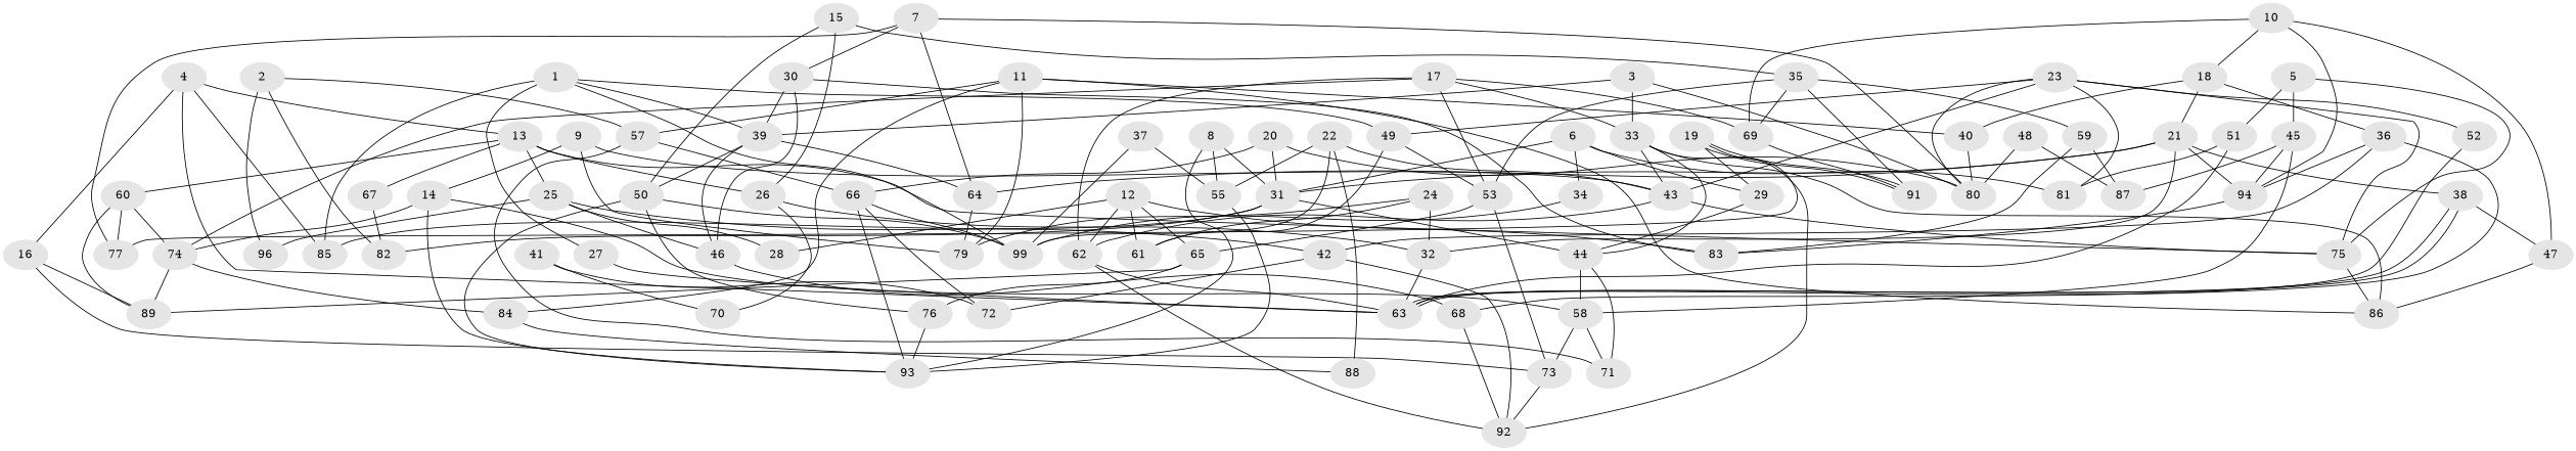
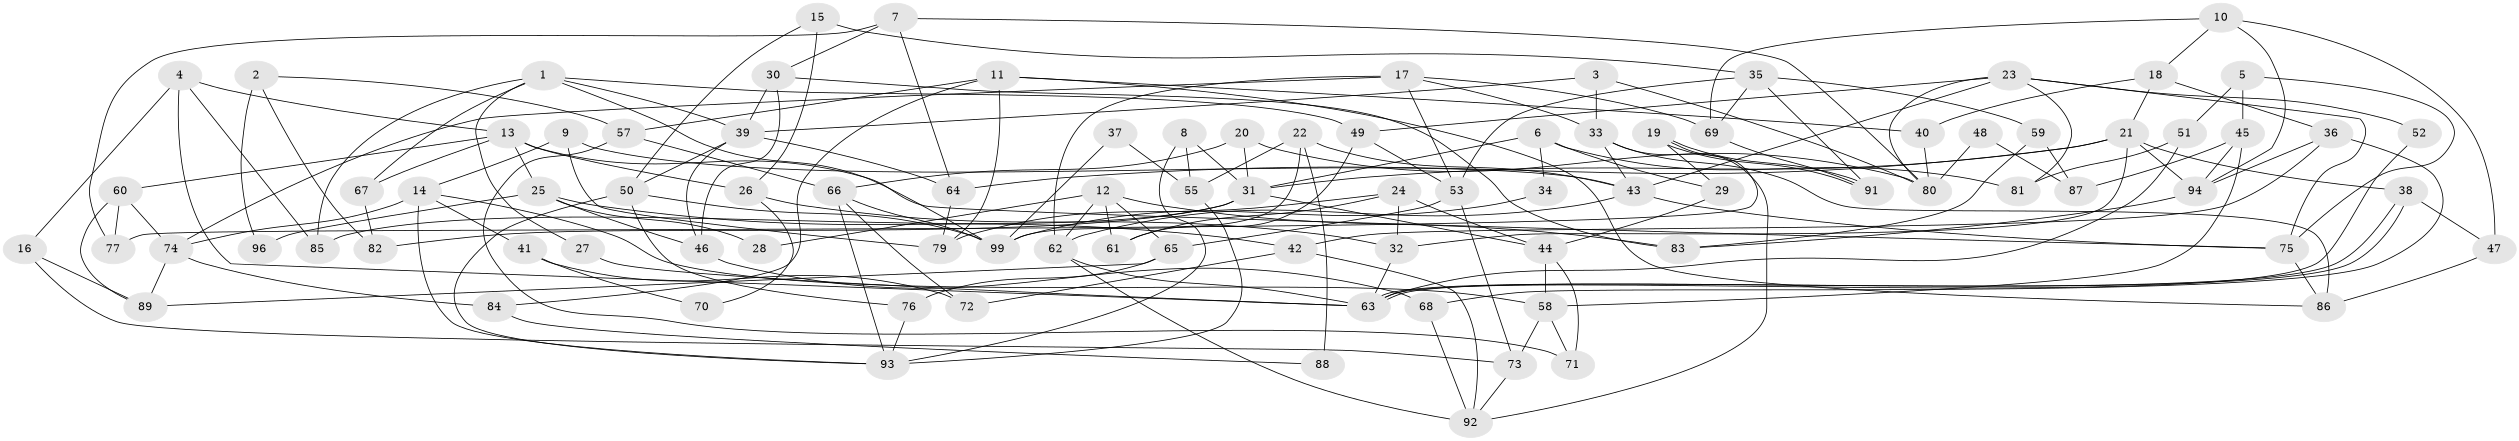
  graph {
    node [color=gray90 style=filled]
    1
    27
    49
    67
    85
    n6 [label=99]
    39
    18
    40
    21
    36
    63
    61
    53
    82
    n16 [label=96]
    2
    57
    66
    71
    3
    33
    80
    43
    86
    44
    92
    64
    50
    46
    4
    13
    16
    75
    25
    26
    60
    73
    89
    5
    45
    51
    n43 [label=94]
    58
    87
    81
    6
    29
    31
    34
    7
    30
    77
    83
    79
    8
    55
    93
    9
    14
    41
    74
    62
    10
    47
    69
    91
    11
    84
    88
    12
    28
    65
    76
    42
    32
    70
    72
    15
    35
    59
    17
    38
    68
    19
    20
    22
    23
    52
    24
    37
    48
    1 -- 27
    1 -- 49
+   1 -- 67
    1 -- 85
    1 -- n6
    1 -- 39
    27 -- 63
    49 -- 61
    49 -- 53
    67 -- 82
    39 -- 64
    39 -- 50
    39 -- 46
    18 -- 40
    18 -- 21
    18 -- 36
    40 -- 80
    21 -- 64
    21 -- n43
    21 -- 31
    21 -- 32
    21 -- 38
    36 -- n43
    36 -- 42
    36 -- 68
    53 -- 73
    53 -- 65
    2 -- 82
    2 -- n16
    2 -- 57
    57 -- 66
    57 -- 71
    66 -- n6
    66 -- 93
    66 -- 72
    3 -- 39
    3 -- 33
    3 -- 80
    33 -- 43
    33 -- 86
-   33 -- 44
+   24 -- 44
    33 -- 92
    43 -- 75
    43 -- 62
    44 -- 71
    44 -- 58
    64 -- 79
    50 -- n6
    50 -- 93
    50 -- 76
    46 -- 68
    4 -- 85
    4 -- 63
    4 -- 13
    4 -- 16
    13 -- 67
    13 -- 75
    13 -- 25
    13 -- 26
    13 -- 60
    16 -- 73
    16 -- 89
    75 -- 86
    25 -- n16
    25 -- 46
    25 -- 28
    25 -- 42
    26 -- 32
    26 -- 70
    60 -- 89
    60 -- 77
    60 -- 74
    73 -- 92
    5 -- 75
    5 -- 45
    5 -- 51
    45 -- n43
    45 -- 58
    45 -- 87
    51 -- 63
    51 -- 81
    n43 -- 83
    58 -- 71
    58 -- 73
    6 -- 81
    6 -- 29
    6 -- 31
    6 -- 34
    29 -- 44
    31 -- 85
    31 -- 82
    31 -- 44
    34 -- n6
    7 -- 80
    7 -- 64
    7 -- 30
    7 -- 77
    30 -- 39
    30 -- 46
    30 -- 83
    8 -- 31
    8 -- 55
    8 -- 93
    55 -- 93
    9 -- 43
    9 -- 79
    9 -- 14
    14 -- 58
    14 -- 93
+   14 -- 41
    14 -- 74
    41 -- 70
    41 -- 72
    74 -- 89
    74 -- 84
    62 -- 63
    62 -- 92
    10 -- 18
    10 -- n43
    10 -- 47
    10 -- 69
    47 -- 86
    69 -- 91
    11 -- 40
    11 -- 57
    11 -- 86
    11 -- 79
    11 -- 84
    84 -- 88
    12 -- 61
    12 -- 83
    12 -- 62
    12 -- 28
    12 -- 65
    65 -- 89
    65 -- 76
    76 -- 93
    42 -- 92
    42 -- 72
    32 -- 63
    15 -- 50
    15 -- 26
    15 -- 35
    35 -- 53
    35 -- 69
    35 -- 91
    35 -- 59
    59 -- 87
    59 -- 83
    17 -- 53
    17 -- 33
    17 -- 74
    17 -- 62
    17 -- 69
    38 -- 63
    38 -- 63
    38 -- 47
    68 -- 92
    19 -- 29
    19 -- 77
    19 -- 91
    19 -- 91
    20 -- 66
    20 -- 80
    20 -- 31
    22 -- n6
    22 -- 43
    22 -- 55
    22 -- 88
    23 -- 49
    23 -- 80
    23 -- 43
    23 -- 75
    23 -- 81
    23 -- 52
    52 -- 63
    24 -- 61
    24 -- 79
    24 -- 32
    37 -- n6
    37 -- 55
    48 -- 80
    48 -- 87
  }
